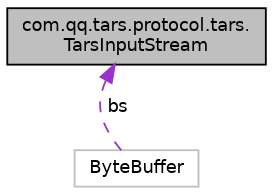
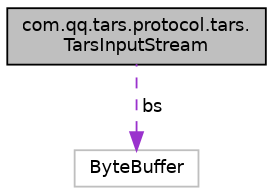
  digraph {
    node [fontname=Helvetica fontsize=10 shape=record style=filled]
    n1 [color=black fillcolor=grey75 fontcolor=black height=0.2 label="com.qq.tars.protocol.tars.\lTarsInputStream" width=0.4]
    n2 [color=grey75 fillcolor=white height=0.2 label=ByteBuffer width=0.4]
-   n1 -> n2 [color=darkorchid3 dir=back fontname=Helvetica fontsize=10 label=" bs" labelfontname=Helvetica labelfontsize=10 style=dashed]
+   n2 -> n1 [color=darkorchid3 dir=back fontname=Helvetica fontsize=10 label=" bs" labelfontname=Helvetica labelfontsize=10 style=dashed]
  }
